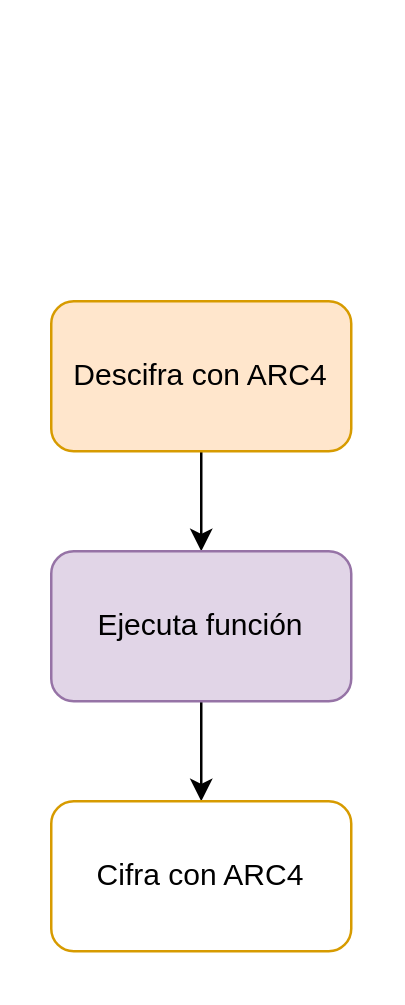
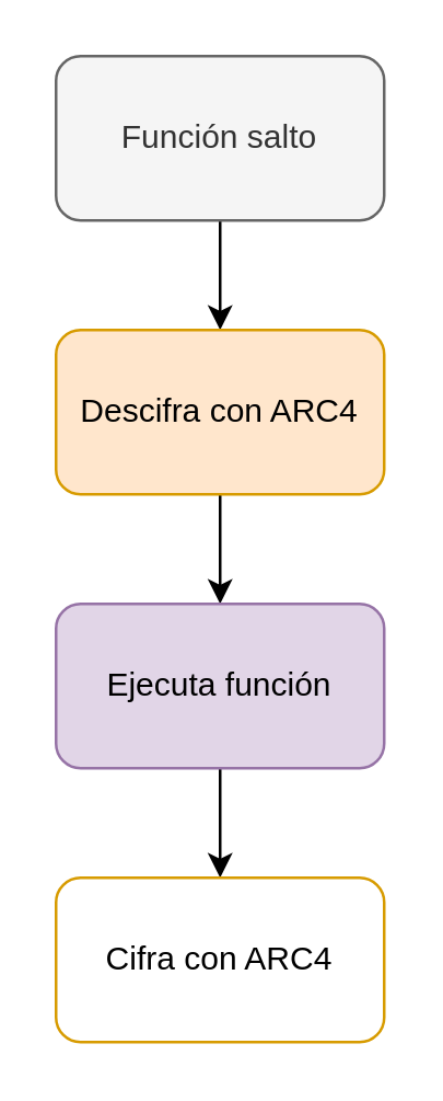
  <mxCell id="0" />
  <mxCell id="1" parent="0" />
+ <mxCell id="2" style="edgeStyle=orthogonalEdgeStyle;rounded=0;orthogonalLoop=1;jettySize=auto;html=1;exitX=0.5;exitY=1;exitDx=0;exitDy=0;entryX=0.5;entryY=0;entryDx=0;entryDy=0;" edge="1" parent="1" source="3" target="5"><mxGeometry relative="1" as="geometry" /></mxCell>
+ <mxCell id="3" value="Función salto" style="rounded=1;whiteSpace=wrap;html=1;fillColor=#f5f5f5;strokeColor=#666666;fontColor=#333333;" vertex="1" parent="1"><mxGeometry x="20" y="20" width="120" height="60" as="geometry" /></mxCell>
  <mxCell id="4" style="edgeStyle=orthogonalEdgeStyle;rounded=0;orthogonalLoop=1;jettySize=auto;html=1;exitX=0.5;exitY=1;exitDx=0;exitDy=0;entryX=0.5;entryY=0;entryDx=0;entryDy=0;" edge="1" parent="1" source="5" target="7"><mxGeometry relative="1" as="geometry" /></mxCell>
  <mxCell id="5" value="Descifra con ARC4" style="rounded=1;whiteSpace=wrap;html=1;fillColor=#ffe6cc;strokeColor=#d79b00;" vertex="1" parent="1"><mxGeometry x="20" y="120" width="120" height="60" as="geometry" /></mxCell>
  <mxCell id="6" style="edgeStyle=orthogonalEdgeStyle;rounded=0;orthogonalLoop=1;jettySize=auto;html=1;exitX=0.5;exitY=1;exitDx=0;exitDy=0;entryX=0.5;entryY=0;entryDx=0;entryDy=0;" edge="1" parent="1" source="7" target="8"><mxGeometry relative="1" as="geometry" /></mxCell>
  <mxCell id="7" value="Ejecuta función" style="rounded=1;whiteSpace=wrap;html=1;fillColor=#e1d5e7;strokeColor=#9673a6;" vertex="1" parent="1"><mxGeometry x="20" y="220" width="120" height="60" as="geometry" /></mxCell>
  <mxCell id="8" value="Cifra con ARC4" style="rounded=1;whiteSpace=wrap;html=1;fillColor=#ffffff;strokeColor=#d79b00;" vertex="1" parent="1"><mxGeometry x="20" y="320" width="120" height="60" as="geometry" /></mxCell>
